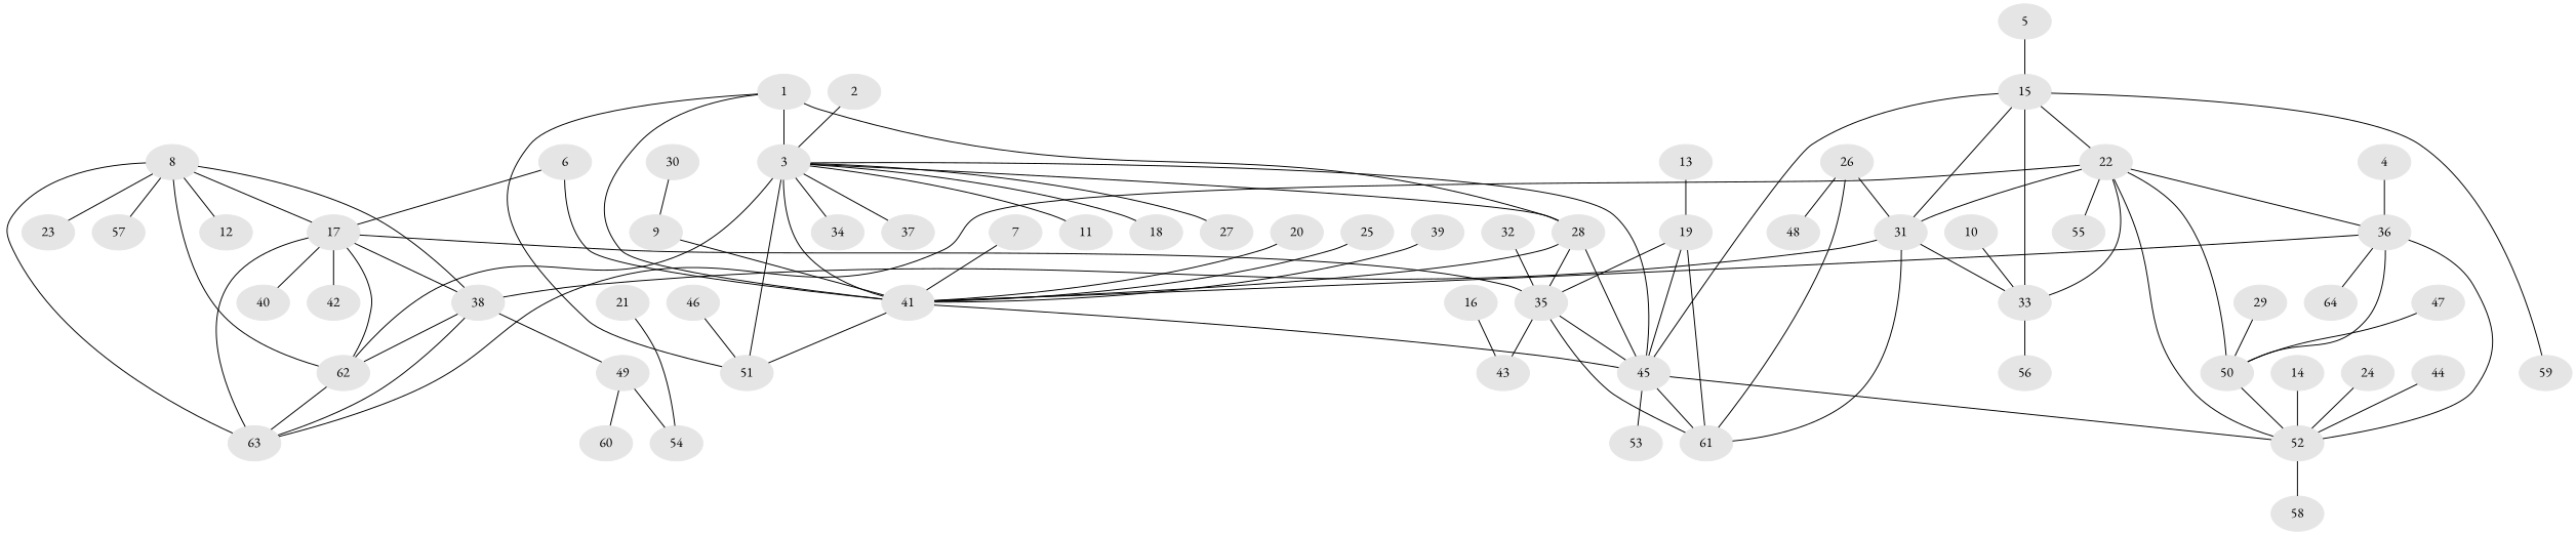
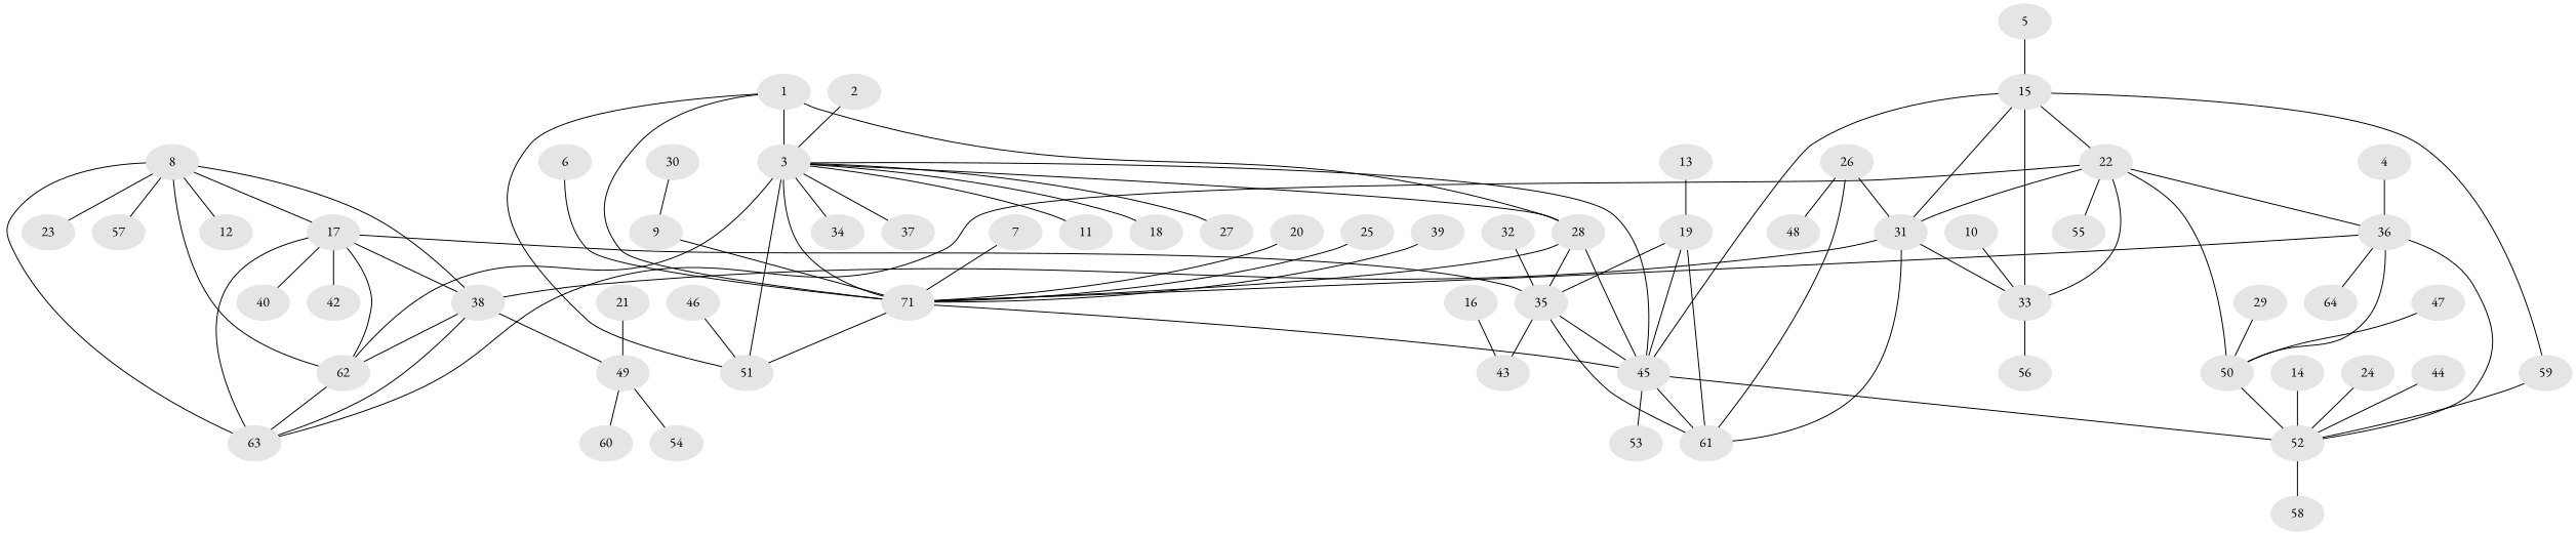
  graph {
    fontname="EB Garamond"
    node [color=gray90 fontname="EB Garamond" style=filled]
    edge [fontname="EB Garamond" weight=1.0]
    1
    3
    28
-   41
+   41 [label=71]
    51
    11
    18
    27
    34
    37
    45
    62
    35
    31
    38
    33
    61
    2
    52
    53
    63
    4
    36
    50
    64
    5
    15
    22
    59
    6
    17
    40
    42
    7
    8
    12
    23
    57
    49
    9
    10
    56
    13
    19
    14
    58
    55
    16
    43
    20
    21
    54
    60
    24
    25
    26
    48
    29
    30
    32
    39
    44
    46
    47
    1 -- 3 [weight=3.0]
    1 -- 28
    1 -- 41
    1 -- 51
    3 -- 28
    3 -- 41 [weight=3.0]
    3 -- 51 [weight=3.0]
    3 -- 11
    3 -- 18
    3 -- 27
    3 -- 34
    3 -- 37
    3 -- 45
    3 -- 62
    28 -- 41
    28 -- 45
    28 -- 35
    41 -- 51
    41 -- 45
    45 -- 61
    45 -- 52 [weight=2.0]
    45 -- 53
    62 -- 63
    35 -- 45 [weight=2.0]
    35 -- 61 [weight=2.0]
    35 -- 43
    31 -- 38
    31 -- 33
    31 -- 61
    38 -- 62
    38 -- 63
    38 -- 49
    33 -- 56
    2 -- 3
    52 -- 58
    4 -- 36
    36 -- 41
    36 -- 52 [weight=3.0]
    36 -- 50
    36 -- 64
    50 -- 52 [weight=3.0]
    5 -- 15
    15 -- 45
    15 -- 31 [weight=3.0]
    15 -- 33 [weight=3.0]
    15 -- 22 [weight=3.0]
    15 -- 59
    22 -- 31
    22 -- 33
-   22 -- 52 [weight=3.0]
+   59 -- 52 [weight=3.0]
    22 -- 63
    22 -- 36
    22 -- 50
    22 -- 55
    6 -- 41
-   6 -- 17
    17 -- 62
    17 -- 35
    17 -- 38
    17 -- 63
    17 -- 40
    17 -- 42
    7 -- 41
    8 -- 62 [weight=2.0]
    8 -- 38 [weight=2.0]
    8 -- 63 [weight=2.0]
    8 -- 17 [weight=2.0]
    8 -- 12
    8 -- 23
    8 -- 57
    49 -- 54
    49 -- 60
    9 -- 41
    10 -- 33
    13 -- 19
    19 -- 45 [weight=2.0]
    19 -- 35 [weight=4.0]
    19 -- 61 [weight=2.0]
    14 -- 52
    16 -- 43
    20 -- 41
-   21 -- 54
+   21 -- 49
    24 -- 52
    25 -- 41
    26 -- 31
    26 -- 61
    26 -- 48
    29 -- 50
    30 -- 9
    32 -- 35
    39 -- 41
    44 -- 52
    46 -- 51
    47 -- 50
  }
